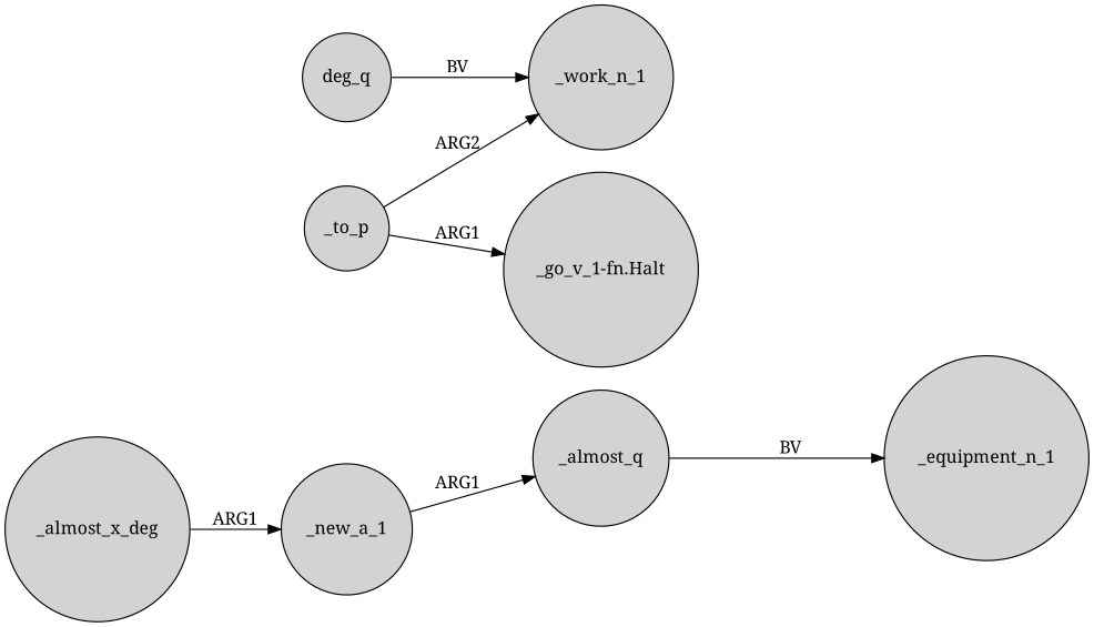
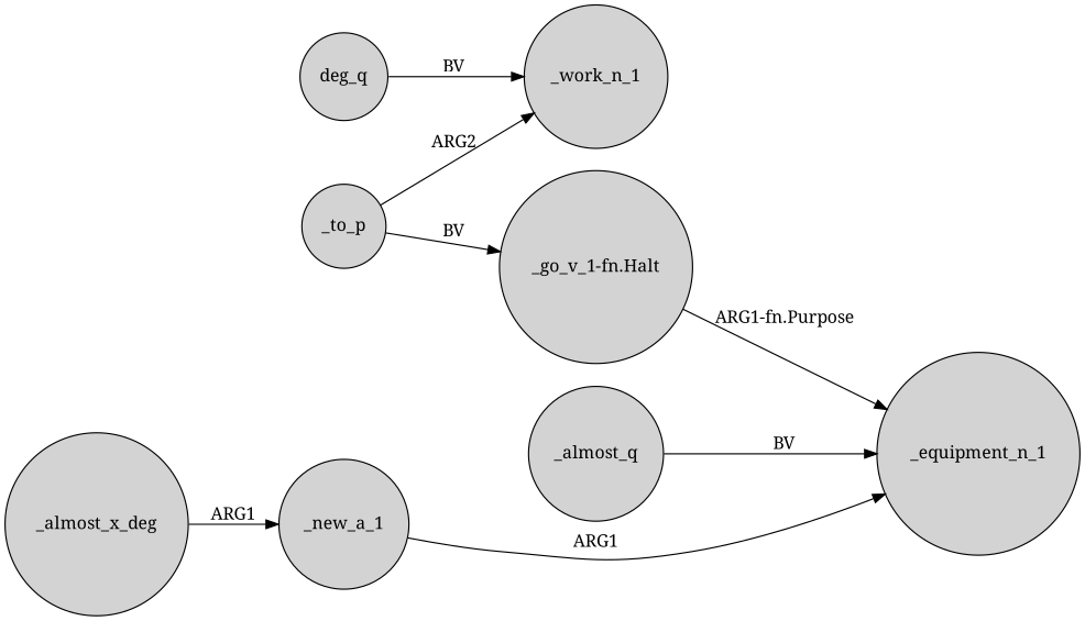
  digraph {
    fontname="Noto Serif"
    rankdir=LR
    node [fontname="Noto Serif" shape=circle style=filled]
    edge [fontname="Noto Serif"]
    n1 [label=deg_q]
    _work_n_1
    n3 [label=_almost_q]
    _equipment_n_1
    _to_p
    "_go_v_1-fn.Halt"
    _new_a_1
    _almost_x_deg
    n1 -> _work_n_1 [label=BV]
    n3 -> _equipment_n_1 [label=BV]
    _to_p -> _work_n_1 [label=ARG2]
-   _to_p -> "_go_v_1-fn.Halt" [label=ARG1]
-   _new_a_1 -> n3 [label=ARG1]
+   _to_p -> "_go_v_1-fn.Halt" [label=BV]
+   "_go_v_1-fn.Halt" -> _equipment_n_1 [label="ARG1-fn.Purpose"]
+   _new_a_1 -> _equipment_n_1 [label=ARG1]
    _almost_x_deg -> _new_a_1 [label=ARG1]
  }
